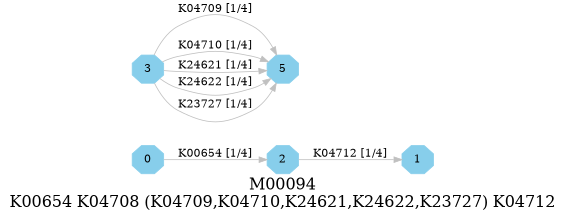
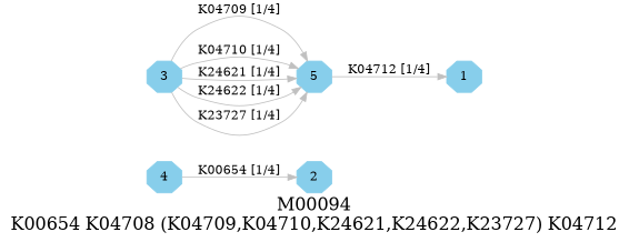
  digraph {
    fontsize=20
    label="M00094\nK00654 K04708 (K04709,K04710,K24621,K24622,K23727) K04712"
    rankdir=LR
    node [color=skyblue shape=octagon style=filled]
    edge [color=grey]
-   0 [height=.3 width=.3]
+   0 [height=.3 width=.3 label=4]
    1 [height=.3 width=.3]
    2 [height=.3 width=.3]
    3 [height=.3 width=.3]
    n5 [height=.3 label=5 width=.3]
    subgraph sub_1 {
      0
      1
      2
      3
      n5
    }
    0 -> 2 [label="K00654 [1/4]"]
    3 -> n5 [label="K04709 [1/4]"]
    3 -> n5 [label="K04710 [1/4]"]
    3 -> n5 [label="K24621 [1/4]"]
    3 -> n5 [label="K24622 [1/4]"]
    3 -> n5 [label="K23727 [1/4]"]
-   2 -> 1 [label="K04712 [1/4]"]
+   n5 -> 1 [label="K04712 [1/4]"]
  }
